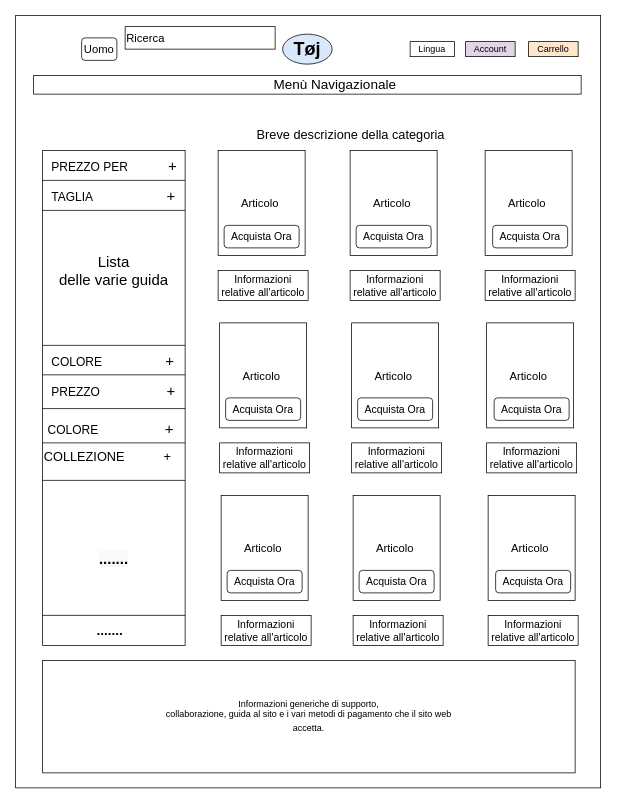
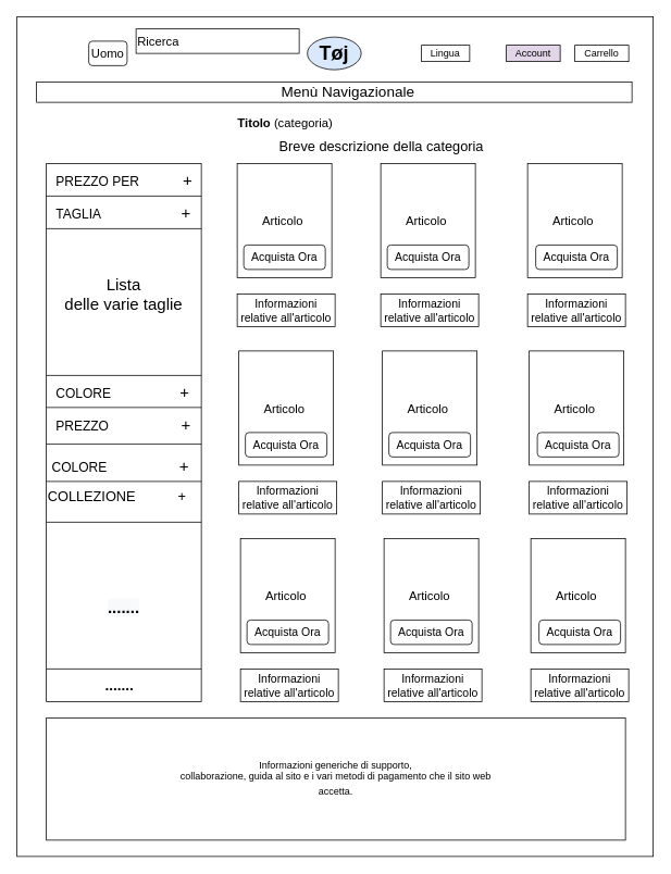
  <mxCell id="0" />
  <mxCell id="1" parent="0" />
  <mxCell id="2" value="" style="rounded=0;whiteSpace=wrap;html=1;" parent="1" vertex="1"><mxGeometry x="20" y="20" width="780" height="1030" as="geometry" /></mxCell>
  <mxCell id="3" value="&lt;font size=&quot;1&quot;&gt;&lt;b style=&quot;font-size: 24px&quot;&gt;Tøj&lt;/b&gt;&lt;/font&gt;" style="ellipse;whiteSpace=wrap;html=1;fillColor=#dae8fc;" parent="1" vertex="1"><mxGeometry x="376" y="45" width="66" height="40" as="geometry" /></mxCell>
  <mxCell id="4" value="&lt;font style=&quot;font-size: 15px&quot;&gt;Uomo&lt;/font&gt;" style="whiteSpace=wrap;html=1;rounded=1;" parent="1" vertex="1"><mxGeometry x="108" y="50" width="47" height="30" as="geometry" /></mxCell>
  <mxCell id="5" value="&lt;font style=&quot;font-size: 15px&quot;&gt;Ricerca&lt;/font&gt;" style="rounded=0;whiteSpace=wrap;html=1;align=left;" parent="1" vertex="1"><mxGeometry x="166" y="35" width="200" height="30" as="geometry" /></mxCell>
  <mxCell id="6" value="&lt;font style=&quot;font-size: 12px&quot;&gt;Account&lt;/font&gt;" style="rounded=0;whiteSpace=wrap;html=1;fillColor=#e1d5e7;" parent="1" vertex="1"><mxGeometry x="620" y="55" width="66" height="20" as="geometry" /></mxCell>
- <mxCell id="7" value="&lt;font style=&quot;font-size: 12px&quot;&gt;Carrello&lt;/font&gt;" style="rounded=0;whiteSpace=wrap;html=1;fillColor=#ffe6cc;" parent="1" vertex="1"><mxGeometry x="704" y="55" width="66" height="20" as="geometry" /></mxCell>
+ <mxCell id="7" value="&lt;font style=&quot;font-size: 12px&quot;&gt;Carrello&lt;/font&gt;" style="rounded=0;whiteSpace=wrap;html=1;" parent="1" vertex="1"><mxGeometry x="704" y="55" width="66" height="20" as="geometry" /></mxCell>
  <mxCell id="8" value="&lt;p class=&quot;MsoNormal&quot; style=&quot;line-height: 115%&quot;&gt;&lt;span class=&quot;MsoHyperlink&quot;&gt;&lt;span style=&quot;line-height: 115%&quot;&gt;&lt;font style=&quot;font-size: 12px&quot;&gt;Informazioni generiche di supporto,&lt;br&gt;collaborazione, guida al sito e i vari metodi di pagamento che il sito web&lt;br&gt;accetta.&lt;/font&gt;&lt;/span&gt;&lt;/span&gt;&lt;span style=&quot;font-size: 12.0pt ; line-height: 115%&quot;&gt;&lt;/span&gt;&lt;/p&gt;" style="rounded=0;whiteSpace=wrap;html=1;" parent="1" vertex="1"><mxGeometry x="56" y="880" width="710" height="150" as="geometry" /></mxCell>
- <mxCell id="9" value="&lt;font style=&quot;font-size: 12px&quot;&gt;Lingua&lt;/font&gt;" style="rounded=0;whiteSpace=wrap;html=1;" parent="1" vertex="1"><mxGeometry x="546" y="55" width="59" height="20" as="geometry" /></mxCell>
+ <mxCell id="9" value="&lt;font style=&quot;font-size: 12px&quot;&gt;Lingua&lt;/font&gt;" style="rounded=0;whiteSpace=wrap;html=1;" parent="1" vertex="1"><mxGeometry x="516" y="55" width="59" height="20" as="geometry" /></mxCell>
  <mxCell id="10" value="&lt;br&gt;&lt;br&gt;" style="rounded=0;whiteSpace=wrap;html=1;" parent="1" vertex="1"><mxGeometry x="56" y="200" width="190" height="660" as="geometry" /></mxCell>
  <mxCell id="11" value="" style="endArrow=none;html=1;exitX=0;exitY=0.25;exitDx=0;exitDy=0;entryX=1;entryY=0.25;entryDx=0;entryDy=0;" parent="1" edge="1"><mxGeometry width="50" height="50" relative="1" as="geometry"><mxPoint x="56" y="240" as="sourcePoint" /><mxPoint x="246" y="240" as="targetPoint" /></mxGeometry></mxCell>
  <mxCell id="12" value="" style="endArrow=none;html=1;exitX=0;exitY=0.25;exitDx=0;exitDy=0;entryX=1;entryY=0.25;entryDx=0;entryDy=0;" parent="1" edge="1"><mxGeometry width="50" height="50" relative="1" as="geometry"><mxPoint x="56" y="280" as="sourcePoint" /><mxPoint x="246" y="280" as="targetPoint" /></mxGeometry></mxCell>
  <mxCell id="13" value="" style="endArrow=none;html=1;exitX=0;exitY=0.25;exitDx=0;exitDy=0;entryX=1;entryY=0.25;entryDx=0;entryDy=0;" parent="1" edge="1"><mxGeometry width="50" height="50" relative="1" as="geometry"><mxPoint x="56" y="460" as="sourcePoint" /><mxPoint x="246" y="460" as="targetPoint" /></mxGeometry></mxCell>
  <mxCell id="14" value="&lt;font style=&quot;font-size: 15px&quot;&gt;Articolo&amp;nbsp;&lt;/font&gt;" style="rounded=0;whiteSpace=wrap;html=1;" parent="1" vertex="1"><mxGeometry x="290" y="200" width="116" height="140" as="geometry" /></mxCell>
  <mxCell id="15" value="" style="rounded=0;whiteSpace=wrap;html=1;" parent="1" vertex="1"><mxGeometry x="44" y="100" width="730" height="25" as="geometry" /></mxCell>
- <mxCell id="16" value="&lt;font style=&quot;font-size: 18px&quot;&gt;Menù Navigazionale&lt;/font&gt;" style="text;html=1;strokeColor=none;fillColor=none;align=center;verticalAlign=middle;whiteSpace=wrap;rounded=0;" parent="1" vertex="1"><mxGeometry x="356" y="102.5" width="180" height="20" as="geometry" /></mxCell>
+ <mxCell id="16" value="&lt;font style=&quot;font-size: 18px&quot;&gt;Menù Navigazionale&lt;/font&gt;" style="text;html=1;strokeColor=none;fillColor=none;align=center;verticalAlign=middle;whiteSpace=wrap;rounded=0;" parent="1" vertex="1"><mxGeometry x="336" y="102.5" width="180" height="20" as="geometry" /></mxCell>
  <mxCell id="17" value="&lt;font style=&quot;font-size: 14px&quot;&gt;Acquista Ora&lt;/font&gt;" style="rounded=1;whiteSpace=wrap;html=1;" parent="1" vertex="1"><mxGeometry x="298" y="300" width="100" height="30" as="geometry" /></mxCell>
  <mxCell id="18" value="&lt;font style=&quot;font-size: 14px&quot;&gt;Informazioni relative all'articolo&lt;/font&gt;" style="rounded=0;whiteSpace=wrap;html=1;" parent="1" vertex="1"><mxGeometry x="290" y="360" width="120" height="40" as="geometry" /></mxCell>
  <mxCell id="19" value="&lt;font style=&quot;font-size: 15px&quot;&gt;Articolo&amp;nbsp;&lt;/font&gt;" style="rounded=0;whiteSpace=wrap;html=1;" parent="1" vertex="1"><mxGeometry x="466" y="200" width="116" height="140" as="geometry" /></mxCell>
  <mxCell id="20" value="&lt;font style=&quot;font-size: 14px&quot;&gt;Informazioni relative all'articolo&lt;/font&gt;" style="rounded=0;whiteSpace=wrap;html=1;" parent="1" vertex="1"><mxGeometry x="466" y="360" width="120" height="40" as="geometry" /></mxCell>
  <mxCell id="21" value="&lt;font style=&quot;font-size: 15px&quot;&gt;Articolo&amp;nbsp;&lt;/font&gt;" style="rounded=0;whiteSpace=wrap;html=1;" parent="1" vertex="1"><mxGeometry x="646" y="200" width="116" height="140" as="geometry" /></mxCell>
  <mxCell id="22" value="&lt;font style=&quot;font-size: 14px&quot;&gt;Informazioni relative all'articolo&lt;/font&gt;" style="rounded=0;whiteSpace=wrap;html=1;" parent="1" vertex="1"><mxGeometry x="646" y="360" width="120" height="40" as="geometry" /></mxCell>
  <mxCell id="23" value="&lt;font style=&quot;font-size: 14px&quot;&gt;Acquista Ora&lt;/font&gt;" style="rounded=1;whiteSpace=wrap;html=1;" parent="1" vertex="1"><mxGeometry x="474" y="300" width="100" height="30" as="geometry" /></mxCell>
  <mxCell id="24" value="&lt;font style=&quot;font-size: 14px&quot;&gt;Acquista Ora&lt;/font&gt;" style="rounded=1;whiteSpace=wrap;html=1;" parent="1" vertex="1"><mxGeometry x="656" y="300" width="100" height="30" as="geometry" /></mxCell>
  <mxCell id="25" value="&lt;font style=&quot;font-size: 15px&quot;&gt;Articolo&amp;nbsp;&lt;/font&gt;" style="rounded=0;whiteSpace=wrap;html=1;" parent="1" vertex="1"><mxGeometry x="292" y="430" width="116" height="140" as="geometry" /></mxCell>
  <mxCell id="26" value="&lt;font style=&quot;font-size: 14px&quot;&gt;Acquista Ora&lt;/font&gt;" style="rounded=1;whiteSpace=wrap;html=1;" parent="1" vertex="1"><mxGeometry x="300" y="530" width="100" height="30" as="geometry" /></mxCell>
  <mxCell id="27" value="&lt;font style=&quot;font-size: 14px&quot;&gt;Informazioni relative all'articolo&lt;/font&gt;" style="rounded=0;whiteSpace=wrap;html=1;" parent="1" vertex="1"><mxGeometry x="292" y="590" width="120" height="40" as="geometry" /></mxCell>
  <mxCell id="28" value="&lt;font style=&quot;font-size: 15px&quot;&gt;Articolo&amp;nbsp;&lt;/font&gt;" style="rounded=0;whiteSpace=wrap;html=1;" parent="1" vertex="1"><mxGeometry x="468" y="430" width="116" height="140" as="geometry" /></mxCell>
  <mxCell id="29" value="&lt;font style=&quot;font-size: 14px&quot;&gt;Informazioni relative all'articolo&lt;/font&gt;" style="rounded=0;whiteSpace=wrap;html=1;" parent="1" vertex="1"><mxGeometry x="468" y="590" width="120" height="40" as="geometry" /></mxCell>
  <mxCell id="30" value="&lt;font style=&quot;font-size: 15px&quot;&gt;Articolo&amp;nbsp;&lt;/font&gt;" style="rounded=0;whiteSpace=wrap;html=1;" parent="1" vertex="1"><mxGeometry x="648" y="430" width="116" height="140" as="geometry" /></mxCell>
  <mxCell id="31" value="&lt;font style=&quot;font-size: 14px&quot;&gt;Informazioni relative all'articolo&lt;/font&gt;" style="rounded=0;whiteSpace=wrap;html=1;" parent="1" vertex="1"><mxGeometry x="648" y="590" width="120" height="40" as="geometry" /></mxCell>
  <mxCell id="32" value="&lt;font style=&quot;font-size: 14px&quot;&gt;Acquista Ora&lt;/font&gt;" style="rounded=1;whiteSpace=wrap;html=1;" parent="1" vertex="1"><mxGeometry x="476" y="530" width="100" height="30" as="geometry" /></mxCell>
  <mxCell id="33" value="&lt;font style=&quot;font-size: 14px&quot;&gt;Acquista Ora&lt;/font&gt;" style="rounded=1;whiteSpace=wrap;html=1;" parent="1" vertex="1"><mxGeometry x="658" y="530" width="100" height="30" as="geometry" /></mxCell>
  <mxCell id="34" value="&lt;font style=&quot;font-size: 15px&quot;&gt;Articolo&amp;nbsp;&lt;/font&gt;" style="rounded=0;whiteSpace=wrap;html=1;" parent="1" vertex="1"><mxGeometry x="294" y="660" width="116" height="140" as="geometry" /></mxCell>
  <mxCell id="35" value="&lt;font style=&quot;font-size: 14px&quot;&gt;Acquista Ora&lt;/font&gt;" style="rounded=1;whiteSpace=wrap;html=1;" parent="1" vertex="1"><mxGeometry x="302" y="760" width="100" height="30" as="geometry" /></mxCell>
  <mxCell id="36" value="&lt;font style=&quot;font-size: 14px&quot;&gt;Informazioni relative all'articolo&lt;/font&gt;" style="rounded=0;whiteSpace=wrap;html=1;" parent="1" vertex="1"><mxGeometry x="294" y="820" width="120" height="40" as="geometry" /></mxCell>
  <mxCell id="37" value="&lt;font style=&quot;font-size: 15px&quot;&gt;Articolo&amp;nbsp;&lt;/font&gt;" style="rounded=0;whiteSpace=wrap;html=1;" parent="1" vertex="1"><mxGeometry x="470" y="660" width="116" height="140" as="geometry" /></mxCell>
  <mxCell id="38" value="&lt;font style=&quot;font-size: 14px&quot;&gt;Informazioni relative all'articolo&lt;/font&gt;" style="rounded=0;whiteSpace=wrap;html=1;" parent="1" vertex="1"><mxGeometry x="470" y="820" width="120" height="40" as="geometry" /></mxCell>
  <mxCell id="39" value="&lt;font style=&quot;font-size: 15px&quot;&gt;Articolo&amp;nbsp;&lt;/font&gt;" style="rounded=0;whiteSpace=wrap;html=1;" parent="1" vertex="1"><mxGeometry x="650" y="660" width="116" height="140" as="geometry" /></mxCell>
  <mxCell id="40" value="&lt;font style=&quot;font-size: 14px&quot;&gt;Informazioni relative all'articolo&lt;/font&gt;" style="rounded=0;whiteSpace=wrap;html=1;" parent="1" vertex="1"><mxGeometry x="650" y="820" width="120" height="40" as="geometry" /></mxCell>
  <mxCell id="41" value="&lt;font style=&quot;font-size: 14px&quot;&gt;Acquista Ora&lt;/font&gt;" style="rounded=1;whiteSpace=wrap;html=1;" parent="1" vertex="1"><mxGeometry x="478" y="760" width="100" height="30" as="geometry" /></mxCell>
  <mxCell id="42" value="&lt;font style=&quot;font-size: 14px&quot;&gt;Acquista Ora&lt;/font&gt;" style="rounded=1;whiteSpace=wrap;html=1;" parent="1" vertex="1"><mxGeometry x="660" y="760" width="100" height="30" as="geometry" /></mxCell>
+ <mxCell id="43" value="&lt;font style=&quot;font-size: 15px&quot;&gt;&lt;b&gt;Titolo &lt;/b&gt;(categoria)&lt;/font&gt;" style="text;html=1;strokeColor=none;fillColor=none;align=center;verticalAlign=middle;whiteSpace=wrap;rounded=0;" parent="1" vertex="1"><mxGeometry x="288" y="140" width="122" height="20" as="geometry" /></mxCell>
  <mxCell id="44" value="&lt;font style=&quot;font-size: 17px&quot;&gt;Breve descrizione della categoria&lt;/font&gt;" style="text;html=1;strokeColor=none;fillColor=none;align=center;verticalAlign=middle;whiteSpace=wrap;rounded=0;" parent="1" vertex="1"><mxGeometry x="336.5" y="170" width="259.5" height="20" as="geometry" /></mxCell>
  <mxCell id="45" value="&lt;font style=&quot;font-size: 16px&quot;&gt;PREZZO PER&amp;nbsp; &amp;nbsp; &amp;nbsp; &amp;nbsp; &amp;nbsp; &amp;nbsp; &lt;/font&gt;&lt;font style=&quot;font-size: 20px&quot;&gt;+&lt;/font&gt;" style="text;html=1;strokeColor=none;fillColor=none;align=left;verticalAlign=middle;whiteSpace=wrap;rounded=0;" parent="1" vertex="1"><mxGeometry x="66" y="210" width="170" height="20" as="geometry" /></mxCell>
  <mxCell id="46" value="&lt;font style=&quot;font-size: 16px&quot;&gt;TAGLIA&amp;nbsp; &amp;nbsp; &amp;nbsp; &amp;nbsp; &amp;nbsp; &amp;nbsp; &amp;nbsp; &amp;nbsp; &amp;nbsp; &amp;nbsp; &amp;nbsp;&amp;nbsp;&lt;/font&gt;&lt;font style=&quot;font-size: 20px&quot;&gt;+&lt;/font&gt;" style="text;html=1;strokeColor=none;fillColor=none;align=left;verticalAlign=middle;whiteSpace=wrap;rounded=0;" parent="1" vertex="1"><mxGeometry x="66" y="250" width="170" height="20" as="geometry" /></mxCell>
- <mxCell id="47" value="&lt;font style=&quot;font-size: 20px&quot;&gt;Lista&lt;br&gt;delle varie guida&lt;/font&gt;" style="text;html=1;strokeColor=none;fillColor=none;align=center;verticalAlign=middle;whiteSpace=wrap;rounded=0;" parent="1" vertex="1"><mxGeometry x="76" y="295" width="150" height="130" as="geometry" /></mxCell>
+ <mxCell id="47" value="&lt;font style=&quot;font-size: 20px&quot;&gt;Lista&lt;br&gt;delle varie taglie&lt;/font&gt;" style="text;html=1;strokeColor=none;fillColor=none;align=center;verticalAlign=middle;whiteSpace=wrap;rounded=0;" parent="1" vertex="1"><mxGeometry x="76" y="295" width="150" height="130" as="geometry" /></mxCell>
  <mxCell id="48" value="" style="endArrow=none;html=1;exitX=0;exitY=0.25;exitDx=0;exitDy=0;entryX=1;entryY=0.25;entryDx=0;entryDy=0;" parent="1" edge="1"><mxGeometry width="50" height="50" relative="1" as="geometry"><mxPoint x="56" y="499.29" as="sourcePoint" /><mxPoint x="246" y="499.29" as="targetPoint" /></mxGeometry></mxCell>
  <mxCell id="49" value="" style="endArrow=none;html=1;exitX=0;exitY=0.25;exitDx=0;exitDy=0;entryX=1;entryY=0.25;entryDx=0;entryDy=0;" parent="1" edge="1"><mxGeometry width="50" height="50" relative="1" as="geometry"><mxPoint x="56" y="544.29" as="sourcePoint" /><mxPoint x="246" y="544.29" as="targetPoint" /></mxGeometry></mxCell>
  <mxCell id="50" value="" style="endArrow=none;html=1;exitX=0;exitY=0.25;exitDx=0;exitDy=0;entryX=1;entryY=0.25;entryDx=0;entryDy=0;" parent="1" edge="1"><mxGeometry width="50" height="50" relative="1" as="geometry"><mxPoint x="56" y="590" as="sourcePoint" /><mxPoint x="246" y="590" as="targetPoint" /></mxGeometry></mxCell>
  <mxCell id="51" value="" style="endArrow=none;html=1;exitX=0;exitY=0.25;exitDx=0;exitDy=0;entryX=1;entryY=0.25;entryDx=0;entryDy=0;" parent="1" edge="1"><mxGeometry width="50" height="50" relative="1" as="geometry"><mxPoint x="56" y="640" as="sourcePoint" /><mxPoint x="246" y="640" as="targetPoint" /></mxGeometry></mxCell>
  <mxCell id="52" value="" style="endArrow=none;html=1;exitX=0;exitY=0.25;exitDx=0;exitDy=0;entryX=1;entryY=0.25;entryDx=0;entryDy=0;" parent="1" edge="1"><mxGeometry width="50" height="50" relative="1" as="geometry"><mxPoint x="56" y="820" as="sourcePoint" /><mxPoint x="246" y="820" as="targetPoint" /></mxGeometry></mxCell>
  <mxCell id="53" value="&lt;font style=&quot;font-size: 16px&quot;&gt;COLORE&amp;nbsp; &amp;nbsp; &amp;nbsp; &amp;nbsp; &amp;nbsp; &amp;nbsp; &amp;nbsp; &amp;nbsp; &amp;nbsp; &amp;nbsp;&lt;/font&gt;&lt;font style=&quot;font-size: 20px&quot;&gt;+&lt;/font&gt;" style="text;html=1;strokeColor=none;fillColor=none;align=left;verticalAlign=middle;whiteSpace=wrap;rounded=0;" vertex="1" parent="1"><mxGeometry x="66" y="470" width="180" height="20" as="geometry" /></mxCell>
  <mxCell id="54" value="&lt;font style=&quot;font-size: 16px&quot;&gt;PREZZO&amp;nbsp; &amp;nbsp; &amp;nbsp; &amp;nbsp; &amp;nbsp; &amp;nbsp; &amp;nbsp; &amp;nbsp; &amp;nbsp; &amp;nbsp;&amp;nbsp;&lt;/font&gt;&lt;font style=&quot;font-size: 20px&quot;&gt;+&lt;/font&gt;" style="text;html=1;strokeColor=none;fillColor=none;align=left;verticalAlign=middle;whiteSpace=wrap;rounded=0;" vertex="1" parent="1"><mxGeometry x="66" y="510" width="180" height="20" as="geometry" /></mxCell>
  <mxCell id="55" value="&lt;font style=&quot;font-size: 16px&quot;&gt;COLORE&amp;nbsp; &amp;nbsp; &amp;nbsp; &amp;nbsp; &amp;nbsp; &amp;nbsp; &amp;nbsp; &amp;nbsp; &amp;nbsp; &amp;nbsp;&amp;nbsp;&lt;/font&gt;&lt;font style=&quot;font-size: 20px&quot;&gt;+&lt;/font&gt;" style="text;html=1;strokeColor=none;fillColor=none;align=left;verticalAlign=middle;whiteSpace=wrap;rounded=0;" vertex="1" parent="1"><mxGeometry x="61" y="560" width="180" height="20" as="geometry" /></mxCell>
  <mxCell id="56" value="&lt;font style=&quot;font-size: 17px&quot;&gt;COLLEZIONE&amp;nbsp; &amp;nbsp; &amp;nbsp; &amp;nbsp; &amp;nbsp; &amp;nbsp;+&lt;/font&gt;" style="text;html=1;strokeColor=none;fillColor=none;align=left;verticalAlign=middle;whiteSpace=wrap;rounded=0;" vertex="1" parent="1"><mxGeometry x="56" y="600" width="190" height="20" as="geometry" /></mxCell>
  <mxCell id="57" value="&#10;&#10;&lt;br style=&quot;color: rgb(0, 0, 0); font-family: helvetica; font-size: 12px; font-style: normal; font-weight: 400; letter-spacing: normal; text-align: center; text-indent: 0px; text-transform: none; word-spacing: 0px; background-color: rgb(248, 249, 250);&quot;&gt;&lt;br style=&quot;color: rgb(0, 0, 0); font-family: helvetica; font-size: 12px; font-style: normal; font-weight: 400; letter-spacing: normal; text-align: center; text-indent: 0px; text-transform: none; word-spacing: 0px; background-color: rgb(248, 249, 250);&quot;&gt;&lt;b style=&quot;color: rgb(0, 0, 0); font-style: normal; letter-spacing: normal; text-align: center; text-indent: 0px; text-transform: none; word-spacing: 0px; font-family: helvetica; font-size: 20px; background-color: rgb(248, 249, 250);&quot;&gt;.......&lt;/b&gt;&lt;br style=&quot;color: rgb(0, 0, 0); font-family: helvetica; font-size: 12px; font-style: normal; font-weight: 400; letter-spacing: normal; text-align: center; text-indent: 0px; text-transform: none; word-spacing: 0px; background-color: rgb(248, 249, 250);&quot;&gt;&#10;&#10;" style="text;html=1;strokeColor=none;fillColor=none;align=center;verticalAlign=middle;whiteSpace=wrap;rounded=0;" vertex="1" parent="1"><mxGeometry x="76" y="665" width="150" height="130" as="geometry" /></mxCell>
  <mxCell id="58" value="&lt;font style=&quot;font-size: 18px&quot;&gt;&lt;b&gt;.......&lt;/b&gt;&lt;/font&gt;" style="text;html=1;strokeColor=none;fillColor=none;align=center;verticalAlign=middle;whiteSpace=wrap;rounded=0;" vertex="1" parent="1"><mxGeometry x="126" y="830" width="40" height="20" as="geometry" /></mxCell>
